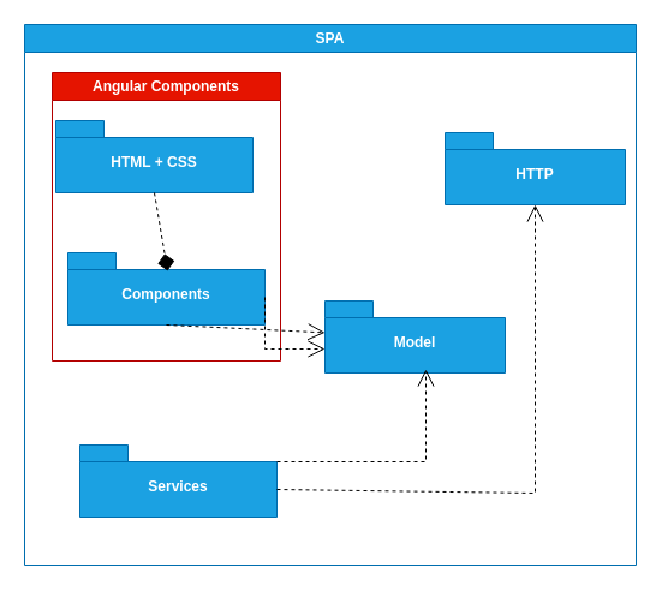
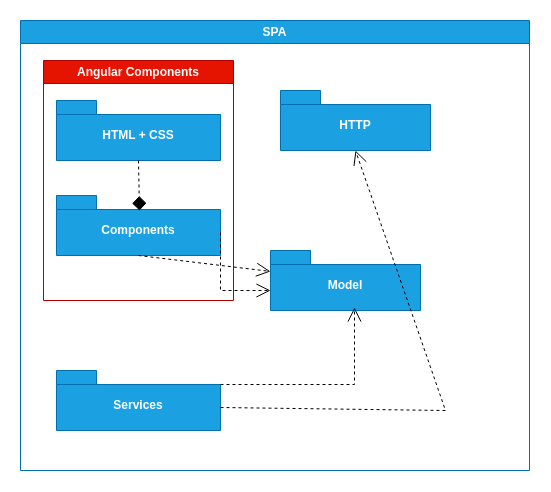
  <mxCell id="0" />
  <mxCell id="1" parent="0" />
  <mxCell id="2" value="SPA" style="swimlane;whiteSpace=wrap;html=1;fillColor=#1ba1e2;fontColor=#ffffff;strokeColor=#006EAF;" parent="1" vertex="1"><mxGeometry x="20" y="20" width="509" height="450" as="geometry" /></mxCell>
  <mxCell id="3" value="Angular Components" style="swimlane;whiteSpace=wrap;html=1;fillColor=#e51400;fontColor=#ffffff;strokeColor=#B20000;" parent="2" vertex="1"><mxGeometry x="23" y="40" width="190" height="240" as="geometry" /></mxCell>
- <mxCell id="4" value="Components" style="shape=folder;fontStyle=1;spacingTop=10;tabWidth=40;tabHeight=14;tabPosition=left;html=1;whiteSpace=wrap;fillColor=#1ba1e2;fontColor=#ffffff;strokeColor=#006EAF;" parent="3" vertex="1"><mxGeometry x="13" y="150" width="164" height="60" as="geometry" /></mxCell>
- <mxCell id="5" value="HTML + CSS" style="shape=folder;fontStyle=1;spacingTop=10;tabWidth=40;tabHeight=14;tabPosition=left;html=1;whiteSpace=wrap;fillColor=#1ba1e2;fontColor=#ffffff;strokeColor=#006EAF;" vertex="1" parent="3"><mxGeometry x="3" y="40" width="164" height="60" as="geometry" /></mxCell>
+ <mxCell id="4" value="Components" style="shape=folder;fontStyle=1;spacingTop=10;tabWidth=40;tabHeight=14;tabPosition=left;html=1;whiteSpace=wrap;fillColor=#1ba1e2;fontColor=#ffffff;strokeColor=#006EAF;" parent="3" vertex="1"><mxGeometry x="13" y="135" width="164" height="60" as="geometry" /></mxCell>
+ <mxCell id="5" value="HTML + CSS" style="shape=folder;fontStyle=1;spacingTop=10;tabWidth=40;tabHeight=14;tabPosition=left;html=1;whiteSpace=wrap;fillColor=#1ba1e2;fontColor=#ffffff;strokeColor=#006EAF;" vertex="1" parent="3"><mxGeometry x="13" y="40" width="164" height="60" as="geometry" /></mxCell>
  <mxCell id="6" value="" style="endArrow=diamond;endSize=12;dashed=1;html=1;rounded=0;exitX=0.5;exitY=1;exitDx=0;exitDy=0;exitPerimeter=0;entryX=0.506;entryY=0.25;entryDx=0;entryDy=0;entryPerimeter=0;" edge="1" parent="3" source="5" target="4"><mxGeometry width="160" relative="1" as="geometry"><mxPoint x="105" y="190" as="sourcePoint" /><mxPoint x="95" y="130" as="targetPoint" /></mxGeometry></mxCell>
- <mxCell id="7" value="Services" style="shape=folder;fontStyle=1;spacingTop=10;tabWidth=40;tabHeight=14;tabPosition=left;html=1;whiteSpace=wrap;fillColor=#1ba1e2;fontColor=#ffffff;strokeColor=#006EAF;" parent="2" vertex="1"><mxGeometry x="46" y="350" width="164" height="60" as="geometry" /></mxCell>
+ <mxCell id="7" value="Services" style="shape=folder;fontStyle=1;spacingTop=10;tabWidth=40;tabHeight=14;tabPosition=left;html=1;whiteSpace=wrap;fillColor=#1ba1e2;fontColor=#ffffff;strokeColor=#006EAF;" parent="2" vertex="1"><mxGeometry x="36" y="350" width="164" height="60" as="geometry" /></mxCell>
  <mxCell id="8" value="" style="endArrow=open;endSize=12;dashed=1;html=1;rounded=0;exitX=0.5;exitY=1;exitDx=0;exitDy=0;exitPerimeter=0;" parent="2" source="4" target="10" edge="1"><mxGeometry width="160" relative="1" as="geometry"><mxPoint x="97" y="160" as="sourcePoint" /><mxPoint x="104" y="290" as="targetPoint" /></mxGeometry></mxCell>
- <mxCell id="9" value="HTTP" style="shape=folder;fontStyle=1;spacingTop=10;tabWidth=40;tabHeight=14;tabPosition=left;html=1;whiteSpace=wrap;fillColor=#1ba1e2;fontColor=#ffffff;strokeColor=#006EAF;" parent="2" vertex="1"><mxGeometry x="350" y="90" width="150" height="60" as="geometry" /></mxCell>
+ <mxCell id="9" value="HTTP" style="shape=folder;fontStyle=1;spacingTop=10;tabWidth=40;tabHeight=14;tabPosition=left;html=1;whiteSpace=wrap;fillColor=#1ba1e2;fontColor=#ffffff;strokeColor=#006EAF;" parent="2" vertex="1"><mxGeometry x="260" y="70" width="150" height="60" as="geometry" /></mxCell>
  <mxCell id="10" value="Model" style="shape=folder;fontStyle=1;spacingTop=10;tabWidth=40;tabHeight=14;tabPosition=left;html=1;whiteSpace=wrap;fillColor=#1ba1e2;fontColor=#ffffff;strokeColor=#006EAF;" parent="2" vertex="1"><mxGeometry x="250" y="230" width="150" height="60" as="geometry" /></mxCell>
  <mxCell id="11" value="" style="endArrow=open;endSize=12;dashed=1;html=1;rounded=0;exitX=0;exitY=0;exitDx=164;exitDy=37;exitPerimeter=0;" parent="2" source="4" edge="1"><mxGeometry width="160" relative="1" as="geometry"><mxPoint x="115" y="170" as="sourcePoint" /><mxPoint x="250" y="270" as="targetPoint" /><Array as="points"><mxPoint x="200" y="270" /></Array></mxGeometry></mxCell>
  <mxCell id="12" value="" style="endArrow=open;endSize=12;dashed=1;html=1;rounded=0;entryX=0.56;entryY=0.95;entryDx=0;entryDy=0;entryPerimeter=0;exitX=0;exitY=0;exitDx=164;exitDy=14;exitPerimeter=0;" parent="2" source="7" target="10" edge="1"><mxGeometry width="160" relative="1" as="geometry"><mxPoint x="118" y="360" as="sourcePoint" /><mxPoint x="255" y="340" as="targetPoint" /><Array as="points"><mxPoint x="334" y="364" /></Array></mxGeometry></mxCell>
  <mxCell id="13" value="" style="endArrow=open;endSize=12;dashed=1;html=1;rounded=0;entryX=0.5;entryY=1;entryDx=0;entryDy=0;entryPerimeter=0;exitX=0;exitY=0;exitDx=164;exitDy=37;exitPerimeter=0;" parent="2" source="7" target="9" edge="1"><mxGeometry width="160" relative="1" as="geometry"><mxPoint x="210" y="397" as="sourcePoint" /><mxPoint x="265" y="300" as="targetPoint" /><Array as="points"><mxPoint x="425" y="390" /></Array></mxGeometry></mxCell>
